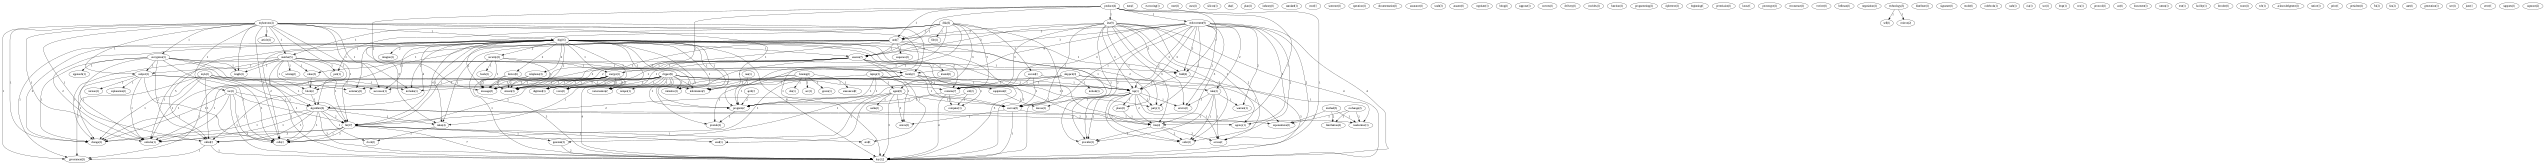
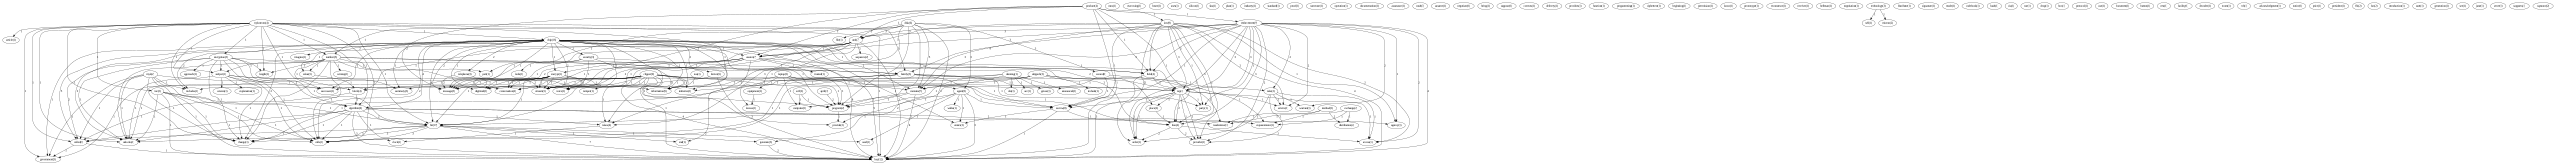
  digraph {
    fontname="Liberation Serif"
    node [fontname="Liberation Serif"]
    edge [fontname="Liberation Serif"]
    n1 [label="disk(6)"]
    n2 [label="number(5)"]
    n3 [label="second(1)"]
    n4 [label="file(1)"]
    n5 [label="program(2)"]
    n6 [label="agent(8)"]
    n7 [label="unit(7)"]
    n8 [label="part(1)"]
    n9 [label="takes(4)"]
    n10 [label="contains(7)"]
    n11 [label="key(12)"]
    n12 [label="block(4)"]
    n13 [label="bit(17)"]
    n14 [label="length(1)"]
    n15 [label="subject(1)"]
    n16 [label="family(3)"]
    n17 [label="change(1)"]
    n18 [label="unlocks(1)"]
    n19 [label="calls(1)"]
    n20 [label="wiretap(1)"]
    n21 [label="value(3)"]
    n22 [label="escrow(8)"]
    n23 [label="take(2)"]
    n24 [label="provide(2)"]
    n25 [label="walks(1)"]
    n26 [label="generate(3)"]
    n27 [label="enters(3)"]
    n28 [label="seed(1)"]
    n29 [label="knows(1)"]
    n30 [label="message(3)"]
    n31 [label="stream(3)"]
    n32 [label="session(7)"]
    n33 [label="sequence(2)"]
    n34 [label="clock(1)"]
    n35 [label="computer(1)"]
    n36 [label="algorithm(6)"]
    n37 [label="called(3)"]
    n38 [label="end(1)"]
    n39 [label="information(5)"]
    n40 [label="version(1)"]
    n41 [label="explanation(1)"]
    n42 [label="summary(3)"]
    n43 [label="tap(1)"]
    n44 [label="party(1)"]
    n45 [label="agency(1)"]
    n46 [label="warrant(1)"]
    n47 [label="service(1)"]
    n48 [label="access(1)"]
    n49 [label="order(1)"]
    n50 [label="provider(1)"]
    n51 [label="encrypt(1)"]
    n52 [label="digitized(1)"]
    n53 [label="voice(1)"]
    n54 [label="conversation(2)"]
    n55 [label="trusted(1)"]
    n56 [label="runs(1)"]
    n57 [label="escrowing(1)"]
    n58 [label="heart(1)"]
    n59 [label="uses(1)"]
    n60 [label="silicon(1)"]
    n61 [label="exponentiator(1)"]
    n62 [label="randomizer(1)"]
    n63 [label="government(3)"]
    n64 [label="mykotronx(4)"]
    n65 [label="encryption(3)"]
    n66 [label="article(1)"]
    n67 [label="inc(2)"]
    n68 [label="chip(16)"]
    n69 [label="successor(1)"]
    n70 [label="includes(1)"]
    n71 [label="approach(1)"]
    n72 [label="line(4)"]
    n73 [label="field(4)"]
    n74 [label="place(2)"]
    n75 [label="initiative(1)"]
    n76 [label="security(3)"]
    n77 [label="imagine(1)"]
    n78 [label="telephone(3)"]
    n79 [label="device(6)"]
    n80 [label="feeds(1)"]
    n81 [label="sha(1)"]
    n82 [label="plan(1)"]
    n83 [label="produce(4)"]
    n84 [label="enforcement(9)"]
    n85 [label="law(9)"]
    n86 [label="industry(1)"]
    n87 [label="standard(1)"]
    n88 [label="proof(1)"]
    n89 [label="someone(1)"]
    n90 [label="operation(1)"]
    n91 [label="documentation(1)"]
    n92 [label="assurance(1)"]
    n93 [label="exchange(2)"]
    n94 [label="distribution(4)"]
    n95 [label="vault(3)"]
    n96 [label="assume(1)"]
    n97 [label="negotiate(1)"]
    n98 [label="bring(1)"]
    n99 [label="suppose(1)"]
    n100 [label="corrects(1)"]
    n101 [label="laptop(3)"]
    n102 [label="equipment(1)"]
    n103 [label="delivery(1)"]
    n104 [label="provides(1)"]
    n105 [label="function(1)"]
    n106 [label="programming(1)"]
    n107 [label="ciphertext(1)"]
    n108 [label="beginning(1)"]
    n109 [label="permission(1)"]
    n110 [label="know(1)"]
    n111 [label="prototoype(1)"]
    n112 [label="denning(1)"]
    n113 [label="announced(1)"]
    n114 [label="edu(1)"]
    n115 [label="acc(1)"]
    n116 [label="guvax(1)"]
    n117 [label="reconstruct(1)"]
    n118 [label="receiver(1)"]
    n119 [label="hellman(1)"]
    n120 [label="negotiation(1)"]
    n121 [label="method(3)"]
    n122 [label="technology(3)"]
    n123 [label="sell(1)"]
    n124 [label="micron(2)"]
    n125 [label="distribute(1)"]
    n126 [label="signature(1)"]
    n127 [label="mode(1)"]
    n128 [label="codebook(1)"]
    n129 [label="hash(1)"]
    n130 [label="myk(2)"]
    n131 [label="cia(1)"]
    n132 [label="xor(1)"]
    n133 [label="drop(1)"]
    n134 [label="box(1)"]
    n135 [label="skipjack(3)"]
    n136 [label="include(1)"]
    n137 [label="clipper(9)"]
    n138 [label="tamper(1)"]
    n139 [label="protocol(1)"]
    n140 [label="use(1)"]
    n141 [label="document(1)"]
    n142 [label="button(1)"]
    n143 [label="rest(1)"]
    n144 [label="facility(1)"]
    n145 [label="scif(2)"]
    n146 [label="nsa(1)"]
    n147 [label="april(3)"]
    n148 [label="decoder(1)"]
    n149 [label="room(1)"]
    n150 [label="ecb(1)"]
    n151 [label="acknowledgment(1)"]
    n152 [label="notice(1)"]
    n153 [label="price(1)"]
    n154 [label="president(1)"]
    n155 [label="fbi(2)"]
    n156 [label="fax(2)"]
+   n157 [label="introduction(1)"]
    n158 [label="start(1)"]
    n159 [label="generation(1)"]
    n160 [label="see(1)"]
    n161 [label="june(1)"]
    n162 [label="serve(1)"]
    n163 [label="supports(1)"]
    n164 [label="capstone(2)"]
    n1 -> n2 [label=1]
    n1 -> n3 [label=3]
    n1 -> n4 [label=1]
    n1 -> n5 [label=1]
    n1 -> n5 [label=1]
    n1 -> n6 [label=3]
    n1 -> n7 [label=3]
    n1 -> n8 [label=1]
    n1 -> n9 [label=3]
    n1 -> n10 [label=5]
    n1 -> n11 [label=1]
    n2 -> n8 [label=1]
    n2 -> n12 [label=1]
    n2 -> n13 [label=1]
    n2 -> n14 [label=1]
    n2 -> n15 [label=1]
    n2 -> n16 [label=1]
    n2 -> n17 [label=1]
    n2 -> n18 [label=1]
    n2 -> n19 [label=1]
    n2 -> n20 [label=1]
    n2 -> n21 [label=1]
    n2 -> n22 [label=1]
    n3 -> n10 [label=1]
    n3 -> n22 [label=1]
    n3 -> n23 [label=1]
    n5 -> n24 [label=1]
    n6 -> n11 [label=3]
    n6 -> n13 [label=2]
    n6 -> n22 [label=1]
    n6 -> n25 [label=1]
    n6 -> n26 [label=1]
    n6 -> n27 [label=1]
    n6 -> n28 [label=1]
    n7 -> n9 [label=1]
    n7 -> n11 [label=3]
    n7 -> n12 [label=1]
    n7 -> n13 [label=1]
    n7 -> n21 [label=1]
    n7 -> n29 [label=1]
    n7 -> n30 [label=1]
    n7 -> n31 [label=1]
    n7 -> n32 [label=1]
    n7 -> n33 [label=1]
    n9 -> n34 [label=1]
    n10 -> n5 [label=1]
    n10 -> n11 [label=4]
    n10 -> n35 [label=1]
    n12 -> n36 [label=1]
    n12 -> n37 [label=1]
    n13 -> n11 [label=7]
    n13 -> n17 [label=3]
    n13 -> n18 [label=3]
    n13 -> n19 [label=3]
    n13 -> n26 [label=1]
    n13 -> n28 [label=2]
    n13 -> n37 [label=1]
    n13 -> n38 [label=1]
    n15 -> n17 [label=1]
    n15 -> n18 [label=1]
    n15 -> n19 [label=1]
    n15 -> n39 [label=1]
    n15 -> n40 [label=1]
    n15 -> n41 [label=1]
    n15 -> n42 [label=1]
    n16 -> n17 [label=1]
    n16 -> n18 [label=1]
    n16 -> n19 [label=1]
    n16 -> n22 [label=1]
    n16 -> n43 [label=1]
    n16 -> n43 [label=1]
    n16 -> n44 [label=1]
    n21 -> n12 [label=1]
    n22 -> n11 [label=1]
    n22 -> n27 [label=1]
    n22 -> n45 [label=1]
    n23 -> n46 [label=1]
    n23 -> n47 [label=1]
    n23 -> n48 [label=1]
    n23 -> n49 [label=1]
    n23 -> n50 [label=1]
    n26 -> n11 [label=2]
    n32 -> n11 [label=5]
    n32 -> n27 [label=1]
    n32 -> n30 [label=2]
    n32 -> n31 [label=2]
    n32 -> n38 [label=1]
    n32 -> n51 [label=1]
-   n32 -> n52 [label=1]
    n32 -> n53 [label=1]
    n32 -> n54 [label=1]
    n32 -> n55 [label=1]
    n36 -> n9 [label=1]
    n36 -> n11 [label=3]
    n36 -> n13 [label=2]
    n36 -> n17 [label=1]
    n36 -> n18 [label=1]
    n36 -> n19 [label=1]
    n36 -> n34 [label=1]
    n36 -> n37 [label=1]
    n36 -> n61 [label=2]
    n36 -> n62 [label=2]
    n37 -> n11 [label=1]
    n37 -> n63 [label=1]
    n43 -> n22 [label=1]
    n43 -> n44 [label=1]
    n43 -> n47 [label=1]
    n43 -> n48 [label=1]
    n43 -> n49 [label=1]
    n43 -> n49 [label=1]
    n43 -> n50 [label=1]
    n43 -> n50 [label=1]
    n43 -> n72 [label=2]
    n43 -> n74 [label=1]
    n51 -> n12 [label=1]
    n51 -> n13 [label=1]
    n51 -> n30 [label=1]
    n51 -> n30 [label=1]
    n51 -> n31 [label=1]
    n51 -> n31 [label=1]
    n51 -> n52 [label=1]
    n51 -> n52 [label=1]
    n51 -> n53 [label=1]
    n51 -> n53 [label=1]
    n51 -> n54 [label=1]
    n51 -> n54 [label=1]
    n64 -> n2 [label=1]
    n64 -> n11 [label=1]
    n64 -> n13 [label=1]
    n64 -> n14 [label=1]
    n64 -> n15 [label=1]
    n64 -> n16 [label=1]
    n64 -> n17 [label=1]
    n64 -> n18 [label=1]
    n64 -> n19 [label=1]
    n64 -> n36 [label=1]
    n64 -> n37 [label=1]
    n64 -> n39 [label=1]
    n64 -> n63 [label=1]
    n64 -> n65 [label=1]
    n64 -> n66 [label=1]
    n64 -> n67 [label=1]
    n64 -> n68 [label=1]
    n64 -> n69 [label=1]
    n64 -> n70 [label=1]
    n65 -> n13 [label=1]
    n65 -> n14 [label=1]
    n65 -> n15 [label=1]
    n65 -> n16 [label=1]
    n65 -> n17 [label=1]
    n65 -> n18 [label=1]
    n65 -> n19 [label=1]
    n65 -> n36 [label=2]
    n65 -> n37 [label=2]
    n65 -> n71 [label=1]
    n67 -> n11 [label=1]
    n67 -> n13 [label=1]
    n67 -> n17 [label=1]
    n67 -> n18 [label=1]
    n67 -> n19 [label=1]
    n67 -> n36 [label=1]
    n68 -> n5 [label=1]
    n68 -> n9 [label=1]
    n68 -> n10 [label=2]
    n68 -> n11 [label=8]
    n68 -> n13 [label=4]
    n68 -> n17 [label=2]
    n68 -> n18 [label=2]
    n68 -> n19 [label=2]
    n68 -> n24 [label=1]
    n68 -> n30 [label=2]
    n68 -> n31 [label=2]
    n68 -> n32 [label=1]
    n68 -> n36 [label=4]
    n68 -> n37 [label=5]
    n68 -> n39 [label=1]
    n68 -> n42 [label=1]
    n68 -> n43 [label=1]
    n68 -> n51 [label=1]
    n68 -> n52 [label=1]
    n68 -> n53 [label=1]
    n68 -> n54 [label=1]
    n68 -> n63 [label=1]
    n68 -> n69 [label=1]
    n68 -> n70 [label=2]
    n68 -> n72 [label=2]
    n68 -> n73 [label=1]
    n68 -> n74 [label=2]
    n68 -> n75 [label=1]
    n68 -> n76 [label=2]
    n68 -> n77 [label=2]
    n68 -> n78 [label=2]
    n68 -> n79 [label=2]
    n72 -> n48 [label=2]
    n72 -> n49 [label=2]
    n72 -> n50 [label=2]
    n73 -> n11 [label=3]
    n73 -> n43 [label=1]
    n74 -> n72 [label=1]
    n76 -> n11 [label=1]
    n76 -> n30 [label=1]
    n76 -> n31 [label=1]
    n76 -> n73 [label=1]
    n76 -> n80 [label=1]
    n78 -> n30 [label=2]
    n78 -> n31 [label=2]
    n79 -> n11 [label=3]
    n79 -> n31 [label=1]
    n83 -> n7 [label=1]
    n83 -> n11 [label=1]
    n83 -> n30 [label=2]
    n83 -> n31 [label=2]
    n83 -> n32 [label=1]
    n83 -> n72 [label=1]
    n83 -> n73 [label=1]
    n83 -> n84 [label=1]
    n83 -> n85 [label=1]
    n84 -> n7 [label=3]
    n84 -> n10 [label=3]
    n84 -> n11 [label=4]
    n84 -> n16 [label=4]
    n84 -> n22 [label=1]
    n84 -> n23 [label=2]
    n84 -> n32 [label=3]
    n84 -> n43 [label=3]
    n84 -> n43 [label=3]
    n84 -> n44 [label=1]
    n84 -> n45 [label=1]
    n84 -> n46 [label=2]
    n84 -> n47 [label=2]
    n84 -> n48 [label=2]
    n84 -> n49 [label=2]
    n84 -> n50 [label=2]
    n84 -> n72 [label=3]
    n84 -> n73 [label=5]
    n85 -> n7 [label=3]
    n85 -> n10 [label=3]
    n85 -> n11 [label=4]
    n85 -> n22 [label=1]
    n85 -> n32 [label=3]
    n85 -> n43 [label=3]
    n85 -> n44 [label=1]
    n85 -> n45 [label=1]
    n85 -> n47 [label=2]
    n85 -> n48 [label=2]
    n85 -> n49 [label=2]
    n85 -> n50 [label=2]
    n85 -> n72 [label=3]
    n85 -> n73 [label=5]
    n93 -> n61 [label=1]
    n93 -> n62 [label=1]
    n93 -> n94 [label=1]
    n101 -> n5 [label=1]
    n101 -> n5 [label=1]
    n101 -> n6 [label=1]
    n101 -> n35 [label=1]
    n101 -> n39 [label=1]
    n101 -> n102 [label=1]
    n102 -> n29 [label=1]
    n112 -> n5 [label=1]
    n112 -> n24 [label=1]
    n112 -> n75 [label=1]
    n112 -> n113 [label=1]
    n112 -> n114 [label=1]
    n112 -> n115 [label=1]
    n112 -> n116 [label=1]
    n121 -> n61 [label=1]
    n121 -> n62 [label=1]
    n121 -> n94 [label=2]
    n122 -> n123 [label=1]
    n122 -> n124 [label=1]
    n130 -> n11 [label=1]
    n130 -> n17 [label=1]
    n130 -> n18 [label=1]
    n130 -> n19 [label=1]
    n130 -> n37 [label=1]
    n130 -> n63 [label=1]
    n130 -> n69 [label=1]
    n130 -> n70 [label=1]
    n135 -> n10 [label=1]
    n135 -> n19 [label=1]
    n135 -> n61 [label=1]
    n135 -> n62 [label=1]
    n135 -> n70 [label=1]
    n135 -> n136 [label=1]
    n137 -> n5 [label=1]
    n137 -> n9 [label=1]
    n137 -> n10 [label=1]
    n137 -> n11 [label=4]
    n137 -> n30 [label=1]
    n137 -> n31 [label=1]
    n137 -> n39 [label=1]
    n137 -> n42 [label=1]
    n137 -> n43 [label=1]
    n137 -> n52 [label=1]
    n137 -> n53 [label=1]
    n137 -> n54 [label=1]
    n137 -> n63 [label=1]
    n137 -> n69 [label=1]
    n137 -> n72 [label=1]
    n137 -> n75 [label=1]
    n137 -> n138 [label=1]
    n145 -> n5 [label=1]
    n145 -> n35 [label=1]
    n146 -> n39 [label=1]
    n147 -> n5 [label=2]
  }
